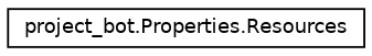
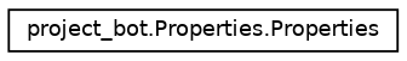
  digraph {
    rankdir=LR
-   n1 [color=black fillcolor=white fontname=Helvetica fontsize=10 height=0.2 label="project_bot.Properties.Resources" shape=record style=filled width=0.4]
+   n1 [color=black fillcolor=white fontname=Helvetica fontsize=10 height=0.2 label="project_bot.Properties.Properties" shape=record style=filled width=0.4]
  }
